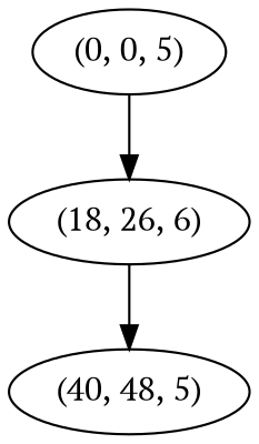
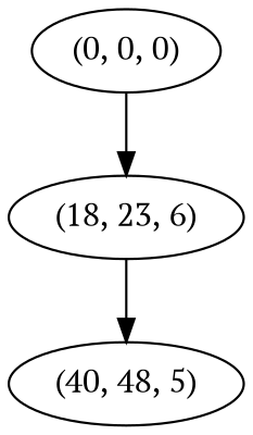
  digraph {
    fontname="PT Serif"
    node [fontname="PT Serif"]
    edge [fontname="PT Serif"]
-   "(0, 0, 0)" [label="(0, 0, 5)"]
-   "(18, 26, 6)"
+   "(0, 0, 0)"
+   "(18, 26, 6)" [label="(18, 23, 6)"]
    "(40, 48, 5)"
    "(0, 0, 0)" -> "(18, 26, 6)"
    "(18, 26, 6)" -> "(40, 48, 5)"
  }
